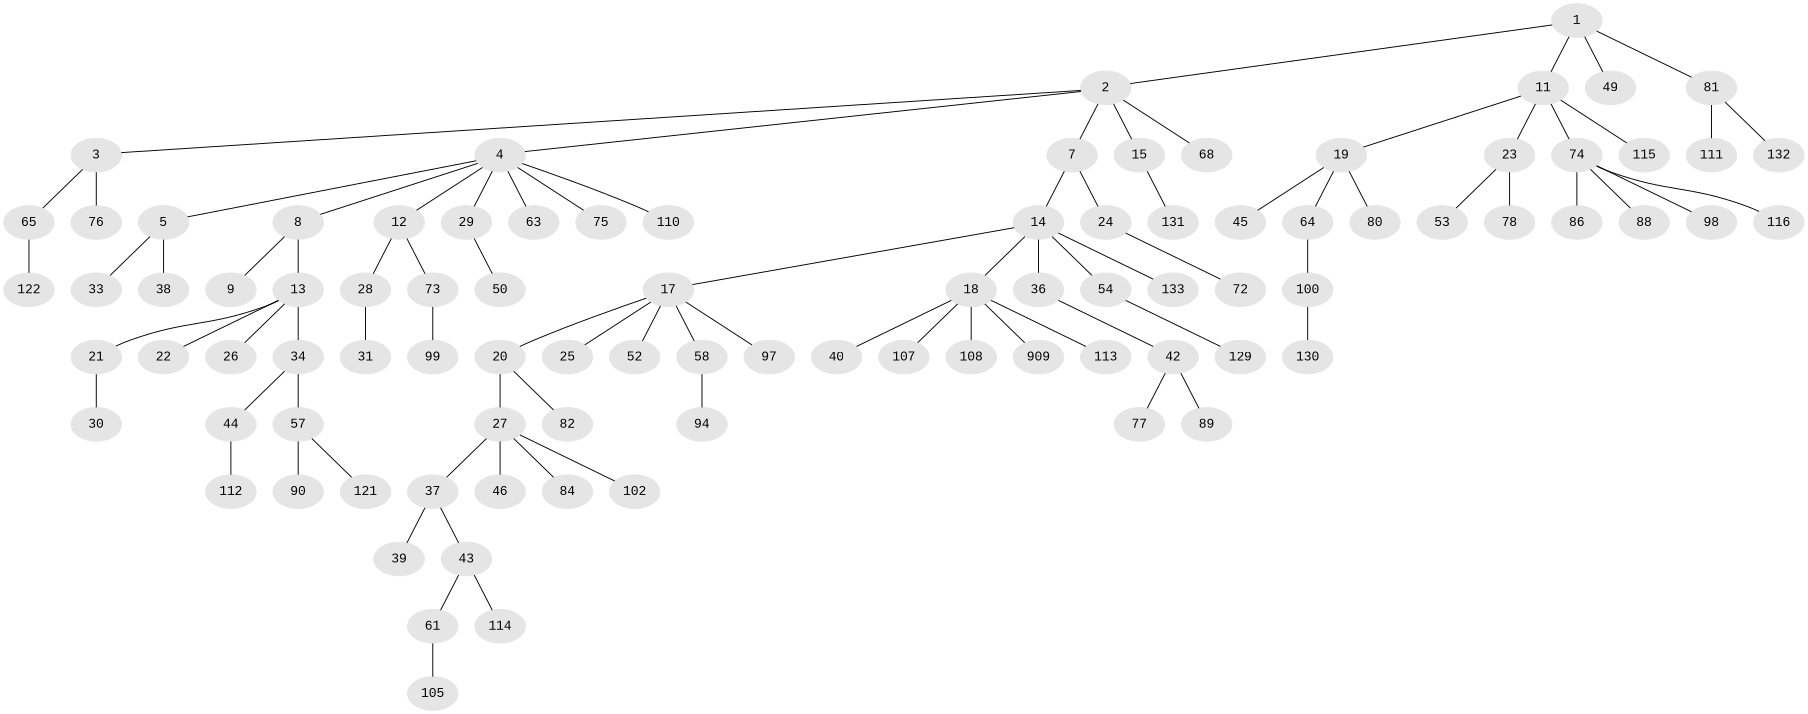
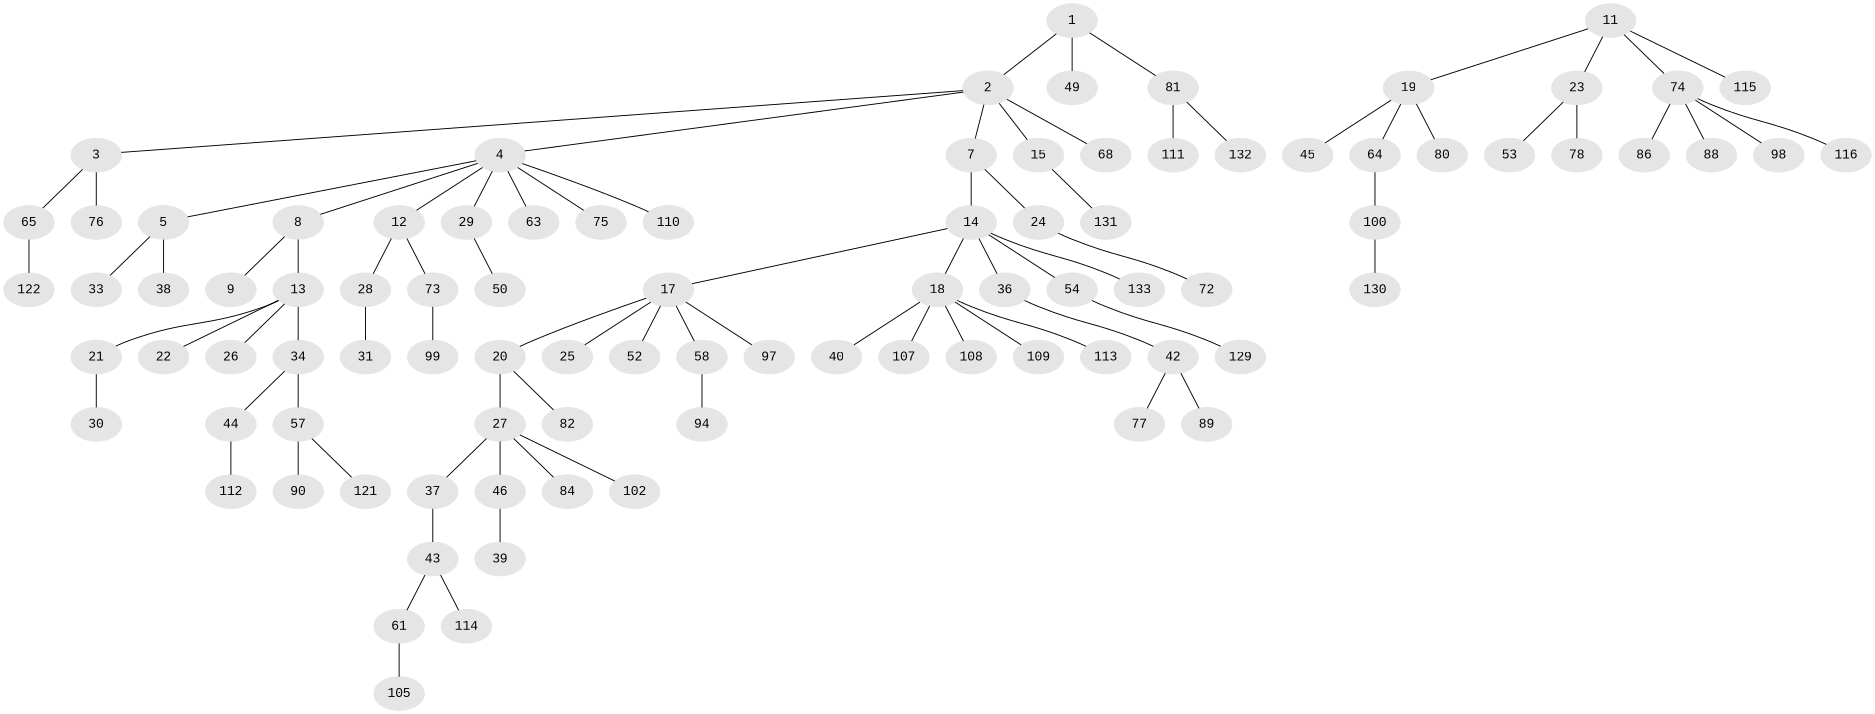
  graph {
    fontname="Liberation Mono"
    node [color=gray90 fontname="Liberation Mono" style=filled]
    edge [fontname="Liberation Mono"]
    2 [super="+6"]
    3 [super="+67"]
    4 [super="+32"]
    7
    15 [super="+106"]
    68 [super="+119"]
    1
    11 [super="+69"]
    49
    81 [super="+127"]
    19 [super="+59"]
    23 [super="+95"]
    74 [super="+83"]
    115
    111
    132
    n17 [label=65]
    76
    5 [super="+51"]
    8 [super="+79"]
    12
    29 [super="+91"]
    63
    75
    110
    n26 [label=14 super="+16"]
    24
    131
    122
    33 [super="+70"]
    38
    9
    13 [super="+14"]
    28 [super="+118"]
    73 [super="+96"]
    50
    17 [super="+41"]
    18 [super="+103"]
    36
    54 [super="+65"]
    133
    72 [super="+93"]
    21 [super="+104"]
    22 [super="+71"]
    26
    34
    20 [super="+35"]
    25
    52 [super="+85"]
    58
    97
    40
    107
    108
-   109 [super="+120" label=909]
+   109 [super="+120"]
    113 [super="+123"]
    42 [super="+56"]
    129
    45 [super="+128"]
    64 [super="+66"]
    80
    53
    78
    86
    88
    98
    116
    31
    99
    30
    44 [super="+87"]
    57 [super="+60"]
    27 [super="+134"]
    82
    94
    100 [super="+125"]
    37
    46 [super="+101"]
    84 [super="+92"]
    102
    39
    43 [super="+48"]
    112
    90
    121
    77 [super="+117"]
    89
    61 [super="+124"]
    114
    105
    130
    2 -- 3
    2 -- 4
    2 -- 7
    2 -- 15
    2 -- 68
    3 -- n17
    3 -- 76
    4 -- 5
    4 -- 8
    4 -- 12
    4 -- 29
    4 -- 63
    4 -- 75
    4 -- 110
    7 -- n26
    7 -- 24
    15 -- 131
    1 -- 2
-   1 -- 11
    1 -- 49
    1 -- 81
    11 -- 19
    11 -- 23
    11 -- 74
    11 -- 115
    81 -- 111
    81 -- 132
    19 -- 45
    19 -- 64
    19 -- 80
    23 -- 53
    23 -- 78
    74 -- 86
    74 -- 88
    74 -- 98
    74 -- 116
    n17 -- 122
    5 -- 33
    5 -- 38
    8 -- 9
    8 -- 13
    12 -- 28
    12 -- 73
    29 -- 50
    n26 -- 17
    n26 -- 18
    n26 -- 36
    n26 -- 54
    n26 -- 133
    24 -- 72
    13 -- 21
    13 -- 22
    13 -- 26
    13 -- 34
    28 -- 31
    73 -- 99
    17 -- 20
    17 -- 25
    17 -- 52
    17 -- 58
    17 -- 97
    18 -- 40
    18 -- 107
    18 -- 108
    18 -- 109
    18 -- 113
    36 -- 42
    54 -- 129
    21 -- 30
    34 -- 44
    34 -- 57
    20 -- 27
    20 -- 82
    58 -- 94
    42 -- 77
    42 -- 89
    64 -- 100
    44 -- 112
    57 -- 90
    57 -- 121
    27 -- 37
    27 -- 46
    27 -- 84
    27 -- 102
    100 -- 130
-   37 -- 39
+   46 -- 39
    37 -- 43
    43 -- 61
    43 -- 114
    61 -- 105
  }
